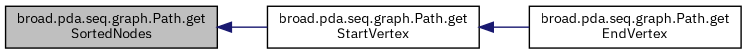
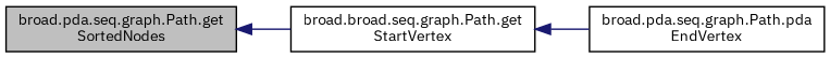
  digraph {
    fontname="IBM Plex Sans"
    rankdir=LR
    node [color=black fillcolor=white fontname="IBM Plex Sans" fontsize=10 shape=record style=filled]
    edge [color=midnightblue dir=back fontname="IBM Plex Sans" fontsize=10 labelfontname=Helvetica labelfontsize=10 style=solid]
    n1 [fillcolor=grey75 fontcolor=black height=0.2 label="broad.pda.seq.graph.Path.get\lSortedNodes" width=0.4]
-   n2 [height=0.2 label="broad.pda.seq.graph.Path.get\lStartVertex" width=0.4]
-   n3 [height=0.2 label="broad.pda.seq.graph.Path.get\lEndVertex" width=0.4]
+   n2 [height=0.2 label="broad.broad.seq.graph.Path.get\lStartVertex" width=0.4]
+   n3 [height=0.2 label="broad.pda.seq.graph.Path.pda\lEndVertex" width=0.4]
    n1 -> n2
    n2 -> n3
  }
